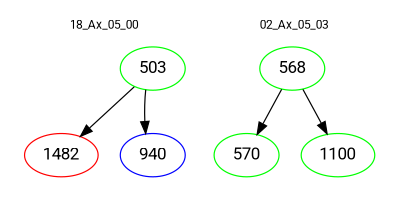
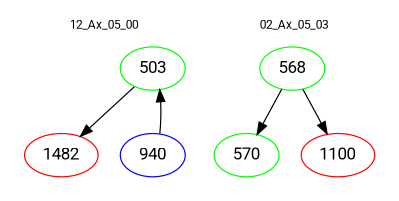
  digraph {
    fontname=Roboto
    node [color=green fontname=Roboto]
    edge [color=black fontname=Roboto]
    n1 [label=503]
    n2 [color=red label=1482]
    n3 [color=blue label=940]
    n4 [label=568]
    n5 [label=570]
-   n6 [label=1100]
+   n6 [color=red label=1100]
    subgraph cluster_1 {
      color=white
      fontsize=10
-     label="18_Ax_05_00"
+     label="12_Ax_05_00"
      n1
      n2
      n3
    }
    subgraph cluster_2 {
      color=white
      fontsize=10
      label="02_Ax_05_03"
      n4
      n5
      n6
    }
    n1 -> n2
-   n1 -> n3
+   n3 -> n1
    n4 -> n5
    n4 -> n6
  }
